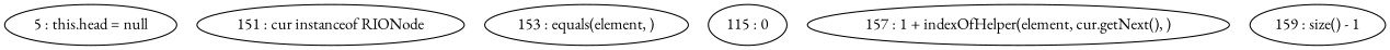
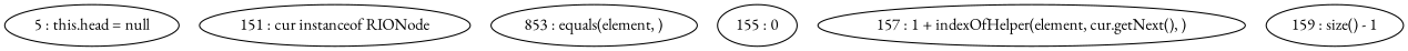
  digraph {
    fontname="EB Garamond"
    node [fontname="EB Garamond"]
    "5 : this.head = null"
    "151 : cur instanceof RIONode"
-   "153 : equals(element, )"
-   "155 : 0" [label="115 : 0"]
+   "153 : equals(element, )" [label="853 : equals(element, )"]
+   "155 : 0"
    "157 : 1 + indexOfHelper(element, cur.getNext(), )"
    "159 : size() - 1"
  }
